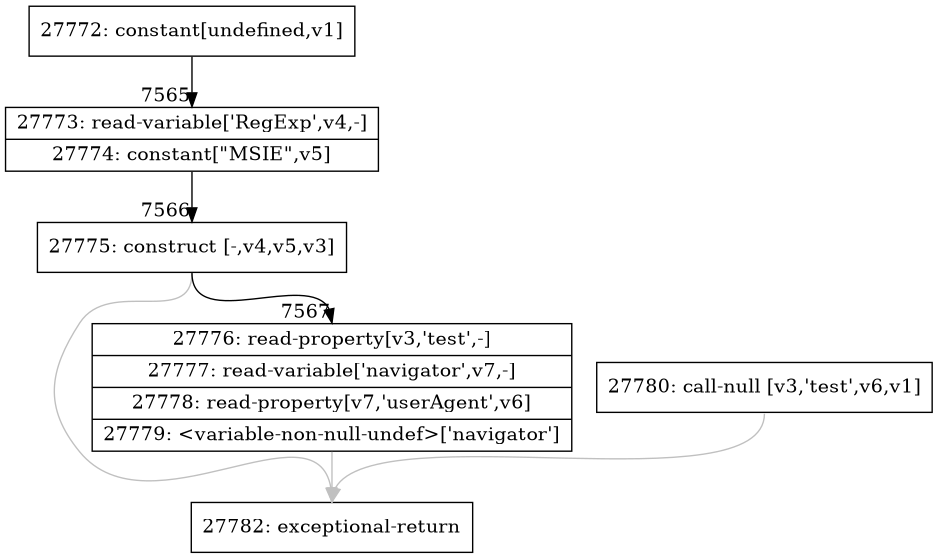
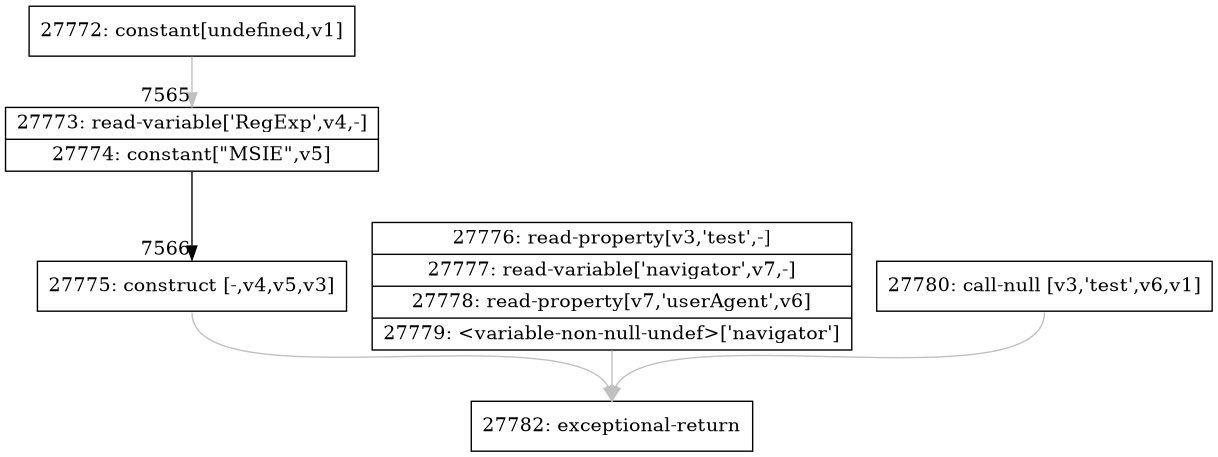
  digraph {
    rankdir=TD
    node [shape=record]
    edge [headport=n tailport=s]
    n1 [label="{27772: constant[undefined,v1]}"]
    n2 [label="{27773: read-variable['RegExp',v4,-]|27774: constant[\"MSIE\",v5]}"]
    n3 [label="{27775: construct [-,v4,v5,v3]}"]
    n4 [label="{27782: exceptional-return}"]
    n5 [label="{27776: read-property[v3,'test',-]|27777: read-variable['navigator',v7,-]|27778: read-property[v7,'userAgent',v6]|27779: \<variable-non-null-undef\>['navigator']}"]
    n6 [label="{27780: call-null [v3,'test',v6,v1]}"]
-   n1 -> n2 [headlabel="      7565"]
+   n1 -> n2 [headlabel="      7565" color=gray]
    n2 -> n3 [headlabel="      7566"]
    n3 -> n4 [color=gray]
-   n3 -> n5 [headlabel="      7567"]
    n5 -> n4 [color=gray]
    n6 -> n4 [color=gray]
  }
